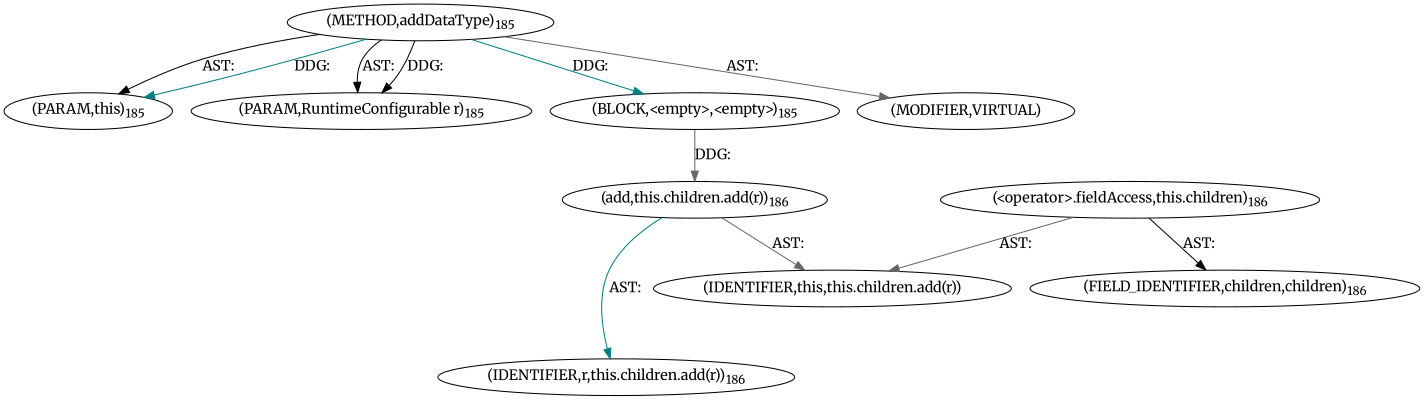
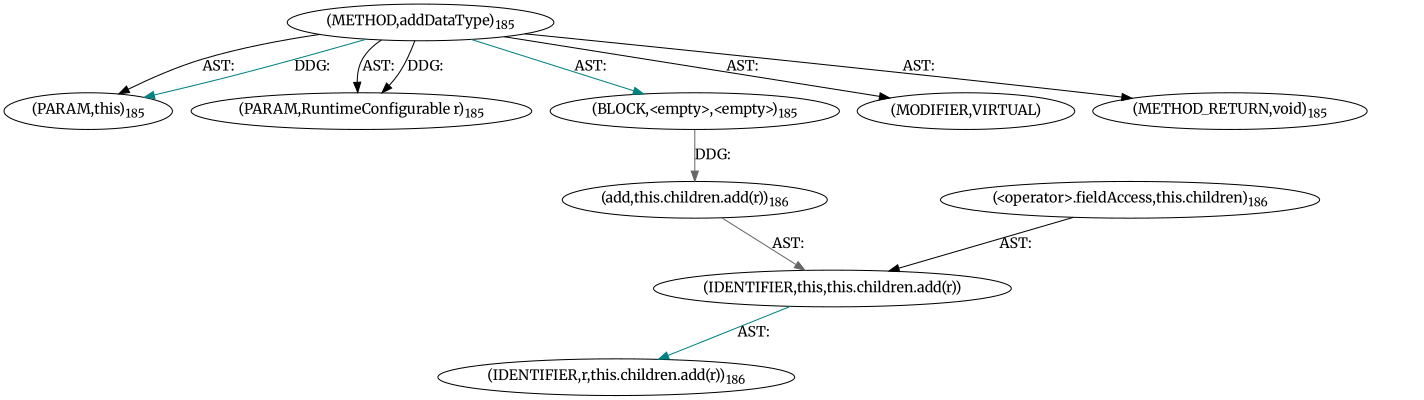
  digraph {
    fontname=Merriweather
    node [fontname=Merriweather]
    edge [color=black fontname=Merriweather]
    n1 [label=<(METHOD,addDataType)<SUB>185</SUB>>]
    n2 [label=<(PARAM,this)<SUB>185</SUB>>]
    n3 [label=<(PARAM,RuntimeConfigurable r)<SUB>185</SUB>>]
    n4 [label=<(BLOCK,&lt;empty&gt;,&lt;empty&gt;)<SUB>185</SUB>>]
    n5 [label=<(MODIFIER,VIRTUAL)>]
+   n6 [label=<(METHOD_RETURN,void)<SUB>185</SUB>>]
    n7 [label=<(add,this.children.add(r))<SUB>186</SUB>>]
    n8 [label=<(IDENTIFIER,r,this.children.add(r))<SUB>186</SUB>>]
    n9 [label=<(IDENTIFIER,this,this.children.add(r))>]
    n10 [label=<(&lt;operator&gt;.fieldAccess,this.children)<SUB>186</SUB>>]
-   n11 [label=<(FIELD_IDENTIFIER,children,children)<SUB>186</SUB>>]
    n1 -> n2 [label="AST: "]
    n1 -> n2 [color=teal label="DDG: "]
    n1 -> n3 [label="AST: "]
    n1 -> n3 [label="DDG: "]
-   n1 -> n4 [color=teal label="DDG: "]
-   n1 -> n5 [color=gray40 label="AST: "]
+   n1 -> n4 [color=teal label="AST: "]
+   n1 -> n5 [label="AST: "]
+   n1 -> n6 [label="AST: "]
    n4 -> n7 [color=gray40 label="DDG: "]
-   n7 -> n8 [color=teal label="AST: "]
+   n9 -> n8 [color=teal label="AST: "]
    n7 -> n9 [color=gray40 label="AST: "]
-   n10 -> n9 [color=gray40 label="AST: "]
-   n10 -> n11 [label="AST: "]
+   n10 -> n9 [label="AST: "]
  }
